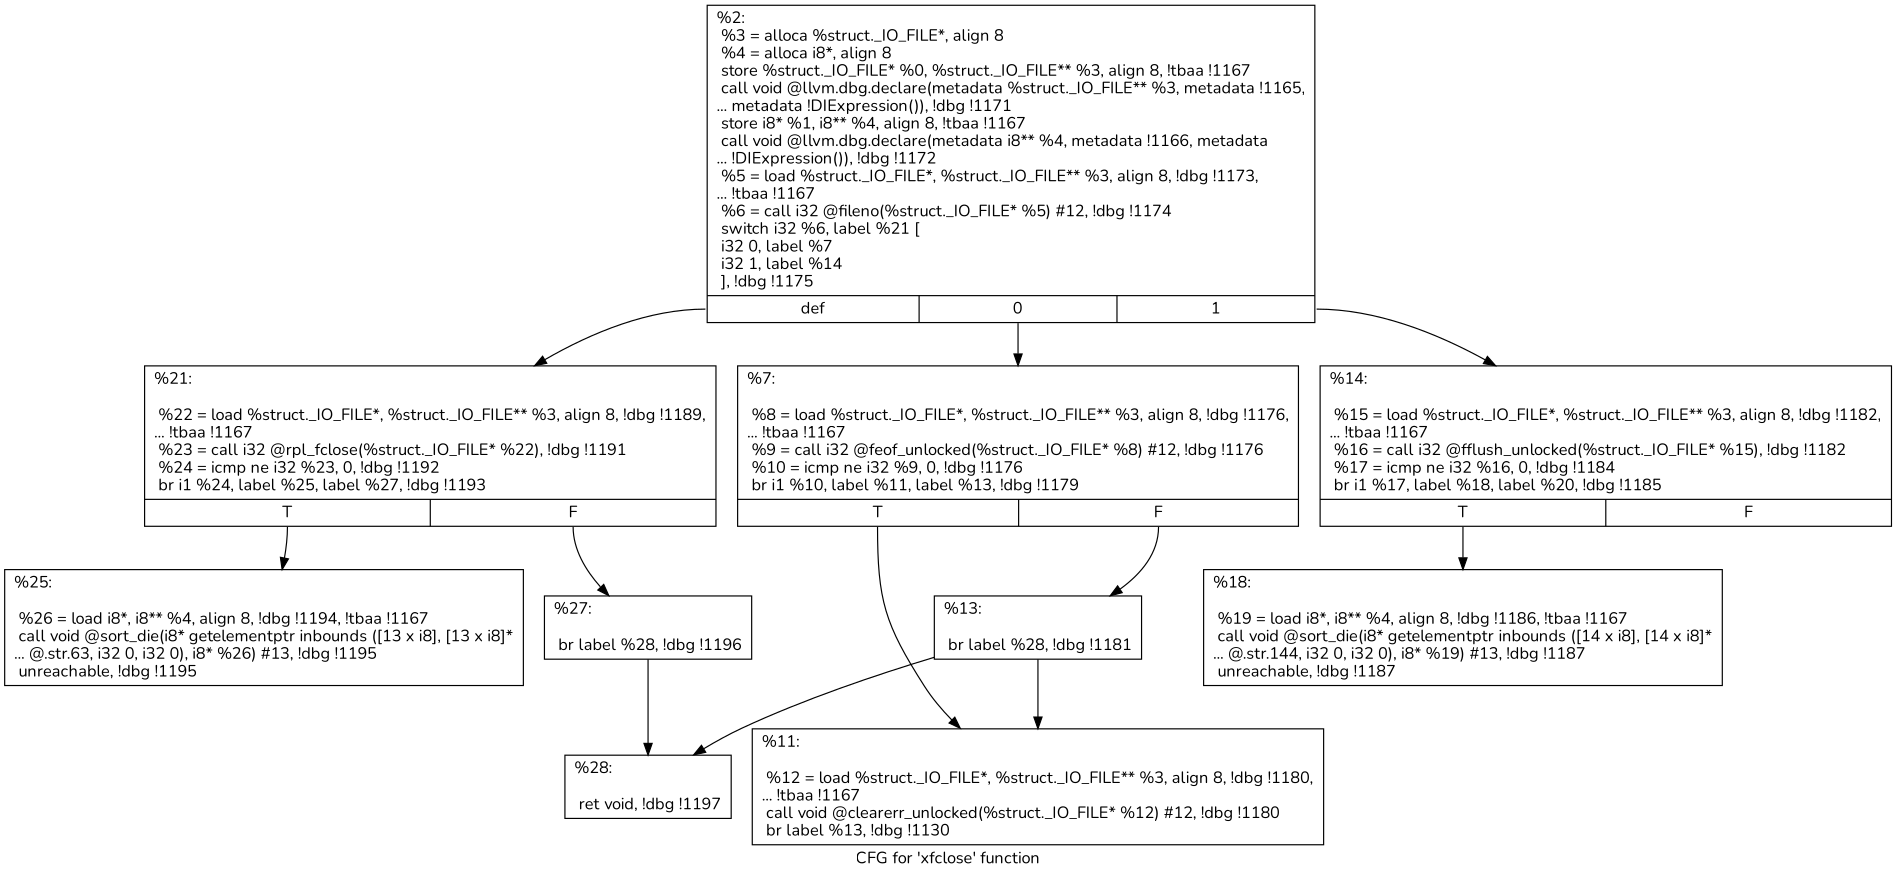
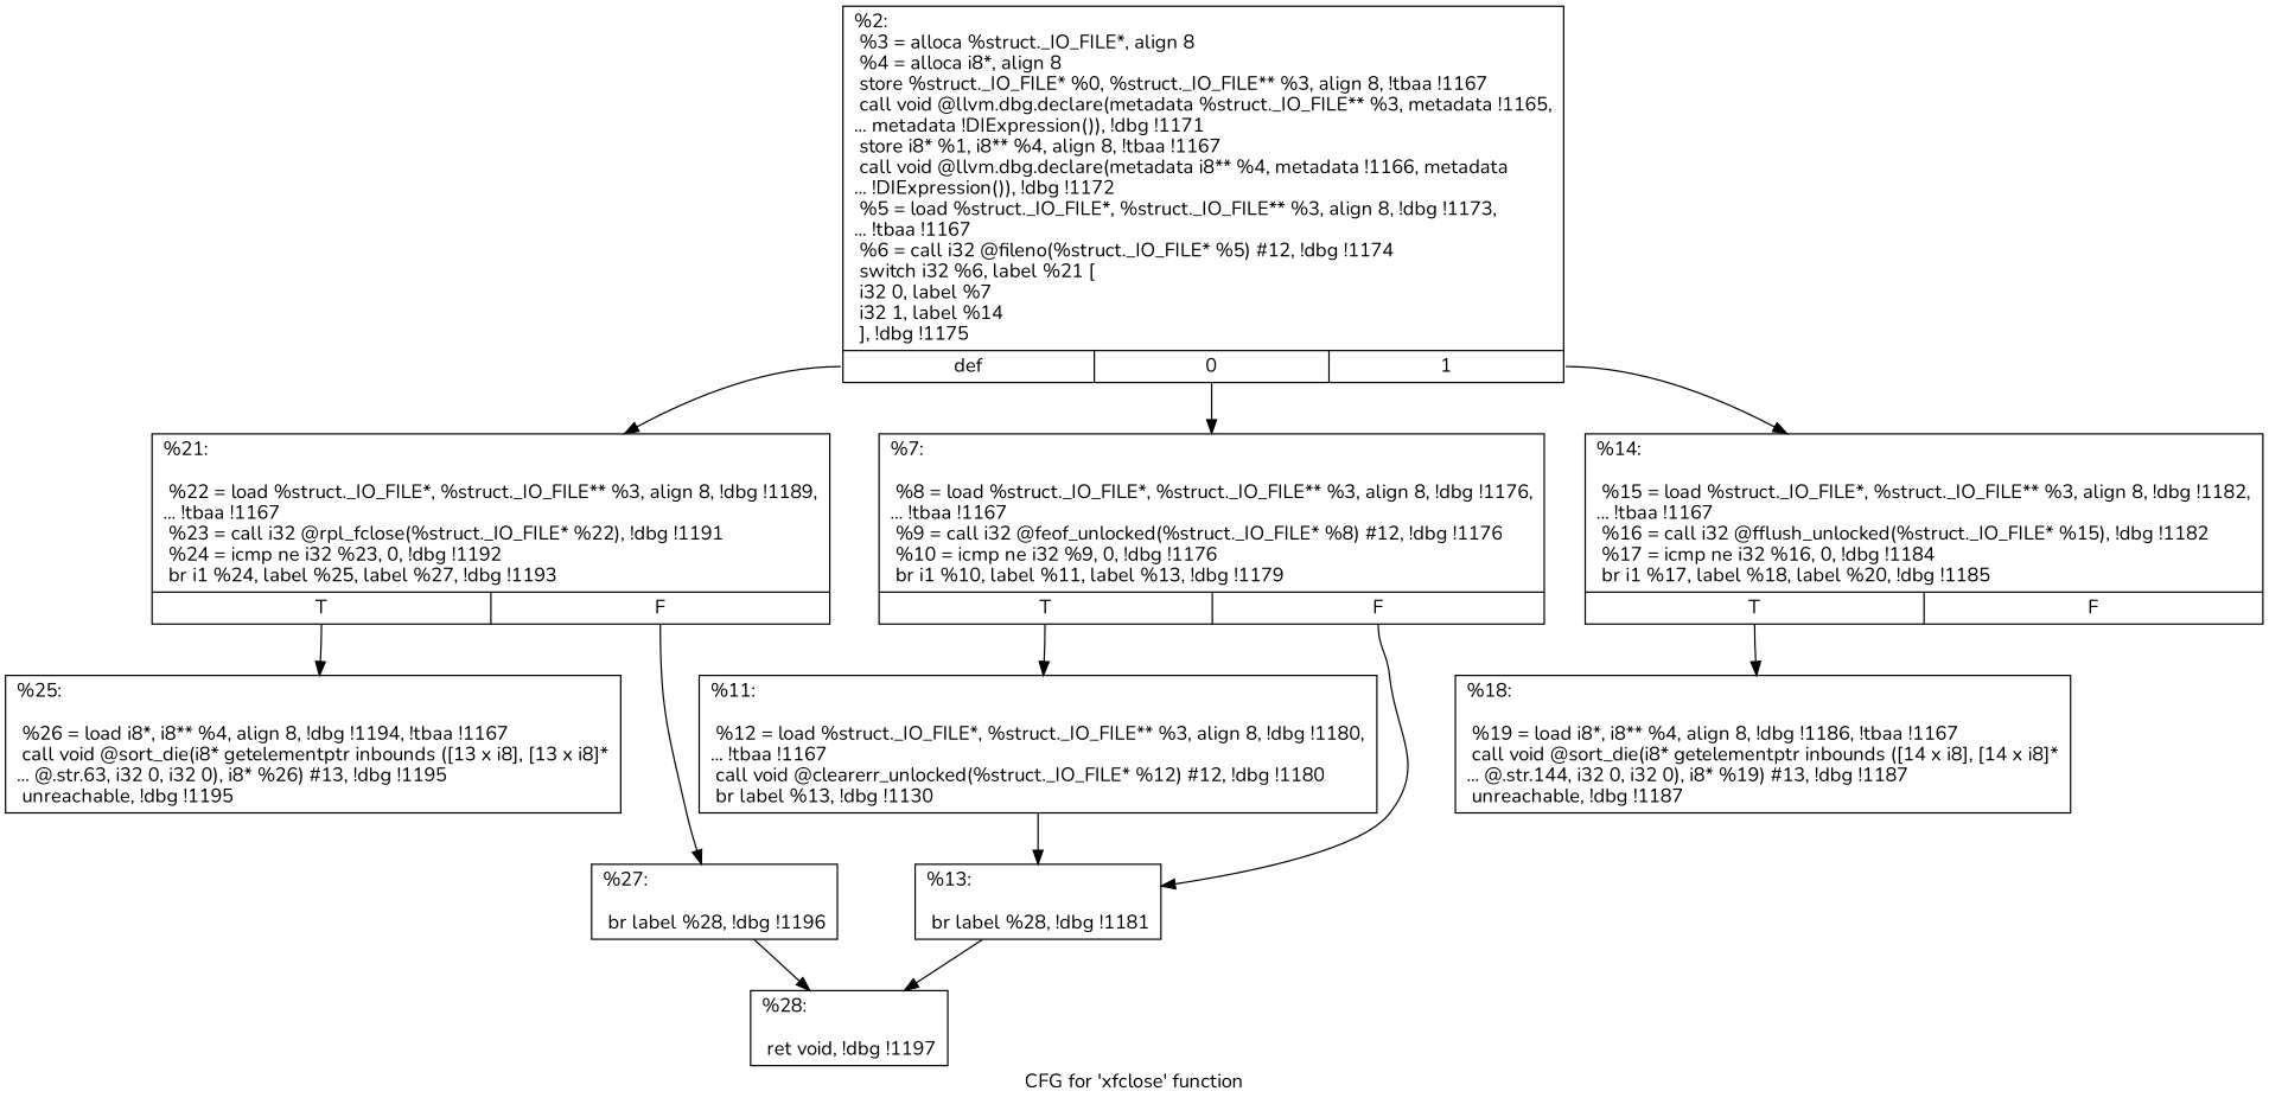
  digraph {
    fontname=Nunito
    label="CFG for 'xfclose' function"
    node [fontname=Nunito shape=record]
    edge [fontname=Nunito tailport=s0]
    n1 [label="{%2:\l  %3 = alloca %struct._IO_FILE*, align 8\l  %4 = alloca i8*, align 8\l  store %struct._IO_FILE* %0, %struct._IO_FILE** %3, align 8, !tbaa !1167\l  call void @llvm.dbg.declare(metadata %struct._IO_FILE** %3, metadata !1165,\l... metadata !DIExpression()), !dbg !1171\l  store i8* %1, i8** %4, align 8, !tbaa !1167\l  call void @llvm.dbg.declare(metadata i8** %4, metadata !1166, metadata\l... !DIExpression()), !dbg !1172\l  %5 = load %struct._IO_FILE*, %struct._IO_FILE** %3, align 8, !dbg !1173,\l... !tbaa !1167\l  %6 = call i32 @fileno(%struct._IO_FILE* %5) #12, !dbg !1174\l  switch i32 %6, label %21 [\l    i32 0, label %7\l    i32 1, label %14\l  ], !dbg !1175\l|{<s0>def|<s1>0|<s2>1}}"]
    n2 [label="{%21:\l\l  %22 = load %struct._IO_FILE*, %struct._IO_FILE** %3, align 8, !dbg !1189,\l... !tbaa !1167\l  %23 = call i32 @rpl_fclose(%struct._IO_FILE* %22), !dbg !1191\l  %24 = icmp ne i32 %23, 0, !dbg !1192\l  br i1 %24, label %25, label %27, !dbg !1193\l|{<s0>T|<s1>F}}"]
    n3 [label="{%7:\l\l  %8 = load %struct._IO_FILE*, %struct._IO_FILE** %3, align 8, !dbg !1176,\l... !tbaa !1167\l  %9 = call i32 @feof_unlocked(%struct._IO_FILE* %8) #12, !dbg !1176\l  %10 = icmp ne i32 %9, 0, !dbg !1176\l  br i1 %10, label %11, label %13, !dbg !1179\l|{<s0>T|<s1>F}}"]
    n4 [label="{%14:\l\l  %15 = load %struct._IO_FILE*, %struct._IO_FILE** %3, align 8, !dbg !1182,\l... !tbaa !1167\l  %16 = call i32 @fflush_unlocked(%struct._IO_FILE* %15), !dbg !1182\l  %17 = icmp ne i32 %16, 0, !dbg !1184\l  br i1 %17, label %18, label %20, !dbg !1185\l|{<s0>T|<s1>F}}"]
    n5 [label="{%25:\l\l  %26 = load i8*, i8** %4, align 8, !dbg !1194, !tbaa !1167\l  call void @sort_die(i8* getelementptr inbounds ([13 x i8], [13 x i8]*\l... @.str.63, i32 0, i32 0), i8* %26) #13, !dbg !1195\l  unreachable, !dbg !1195\l}"]
    n6 [label="{%27:\l\l  br label %28, !dbg !1196\l}"]
    n7 [label="{%11:\l\l  %12 = load %struct._IO_FILE*, %struct._IO_FILE** %3, align 8, !dbg !1180,\l... !tbaa !1167\l  call void @clearerr_unlocked(%struct._IO_FILE* %12) #12, !dbg !1180\l  br label %13, !dbg !1130\l}"]
    n8 [label="{%13:\l\l  br label %28, !dbg !1181\l}"]
    n9 [label="{%18:\l\l  %19 = load i8*, i8** %4, align 8, !dbg !1186, !tbaa !1167\l  call void @sort_die(i8* getelementptr inbounds ([14 x i8], [14 x i8]*\l... @.str.144, i32 0, i32 0), i8* %19) #13, !dbg !1187\l  unreachable, !dbg !1187\l}"]
    n10 [label="{%28:\l\l  ret void, !dbg !1197\l}"]
    n1 -> n2
    n1 -> n3 [tailport=s1]
    n1 -> n4 [tailport=s2]
    n2 -> n5
    n2 -> n6 [tailport=s1]
    n3 -> n7
    n3 -> n8 [tailport=s1]
    n4 -> n9
    n6 -> n10 [tailport=""]
-   n8 -> n7 [tailport=""]
+   n7 -> n8 [tailport=""]
    n8 -> n10 [tailport=""]
  }
